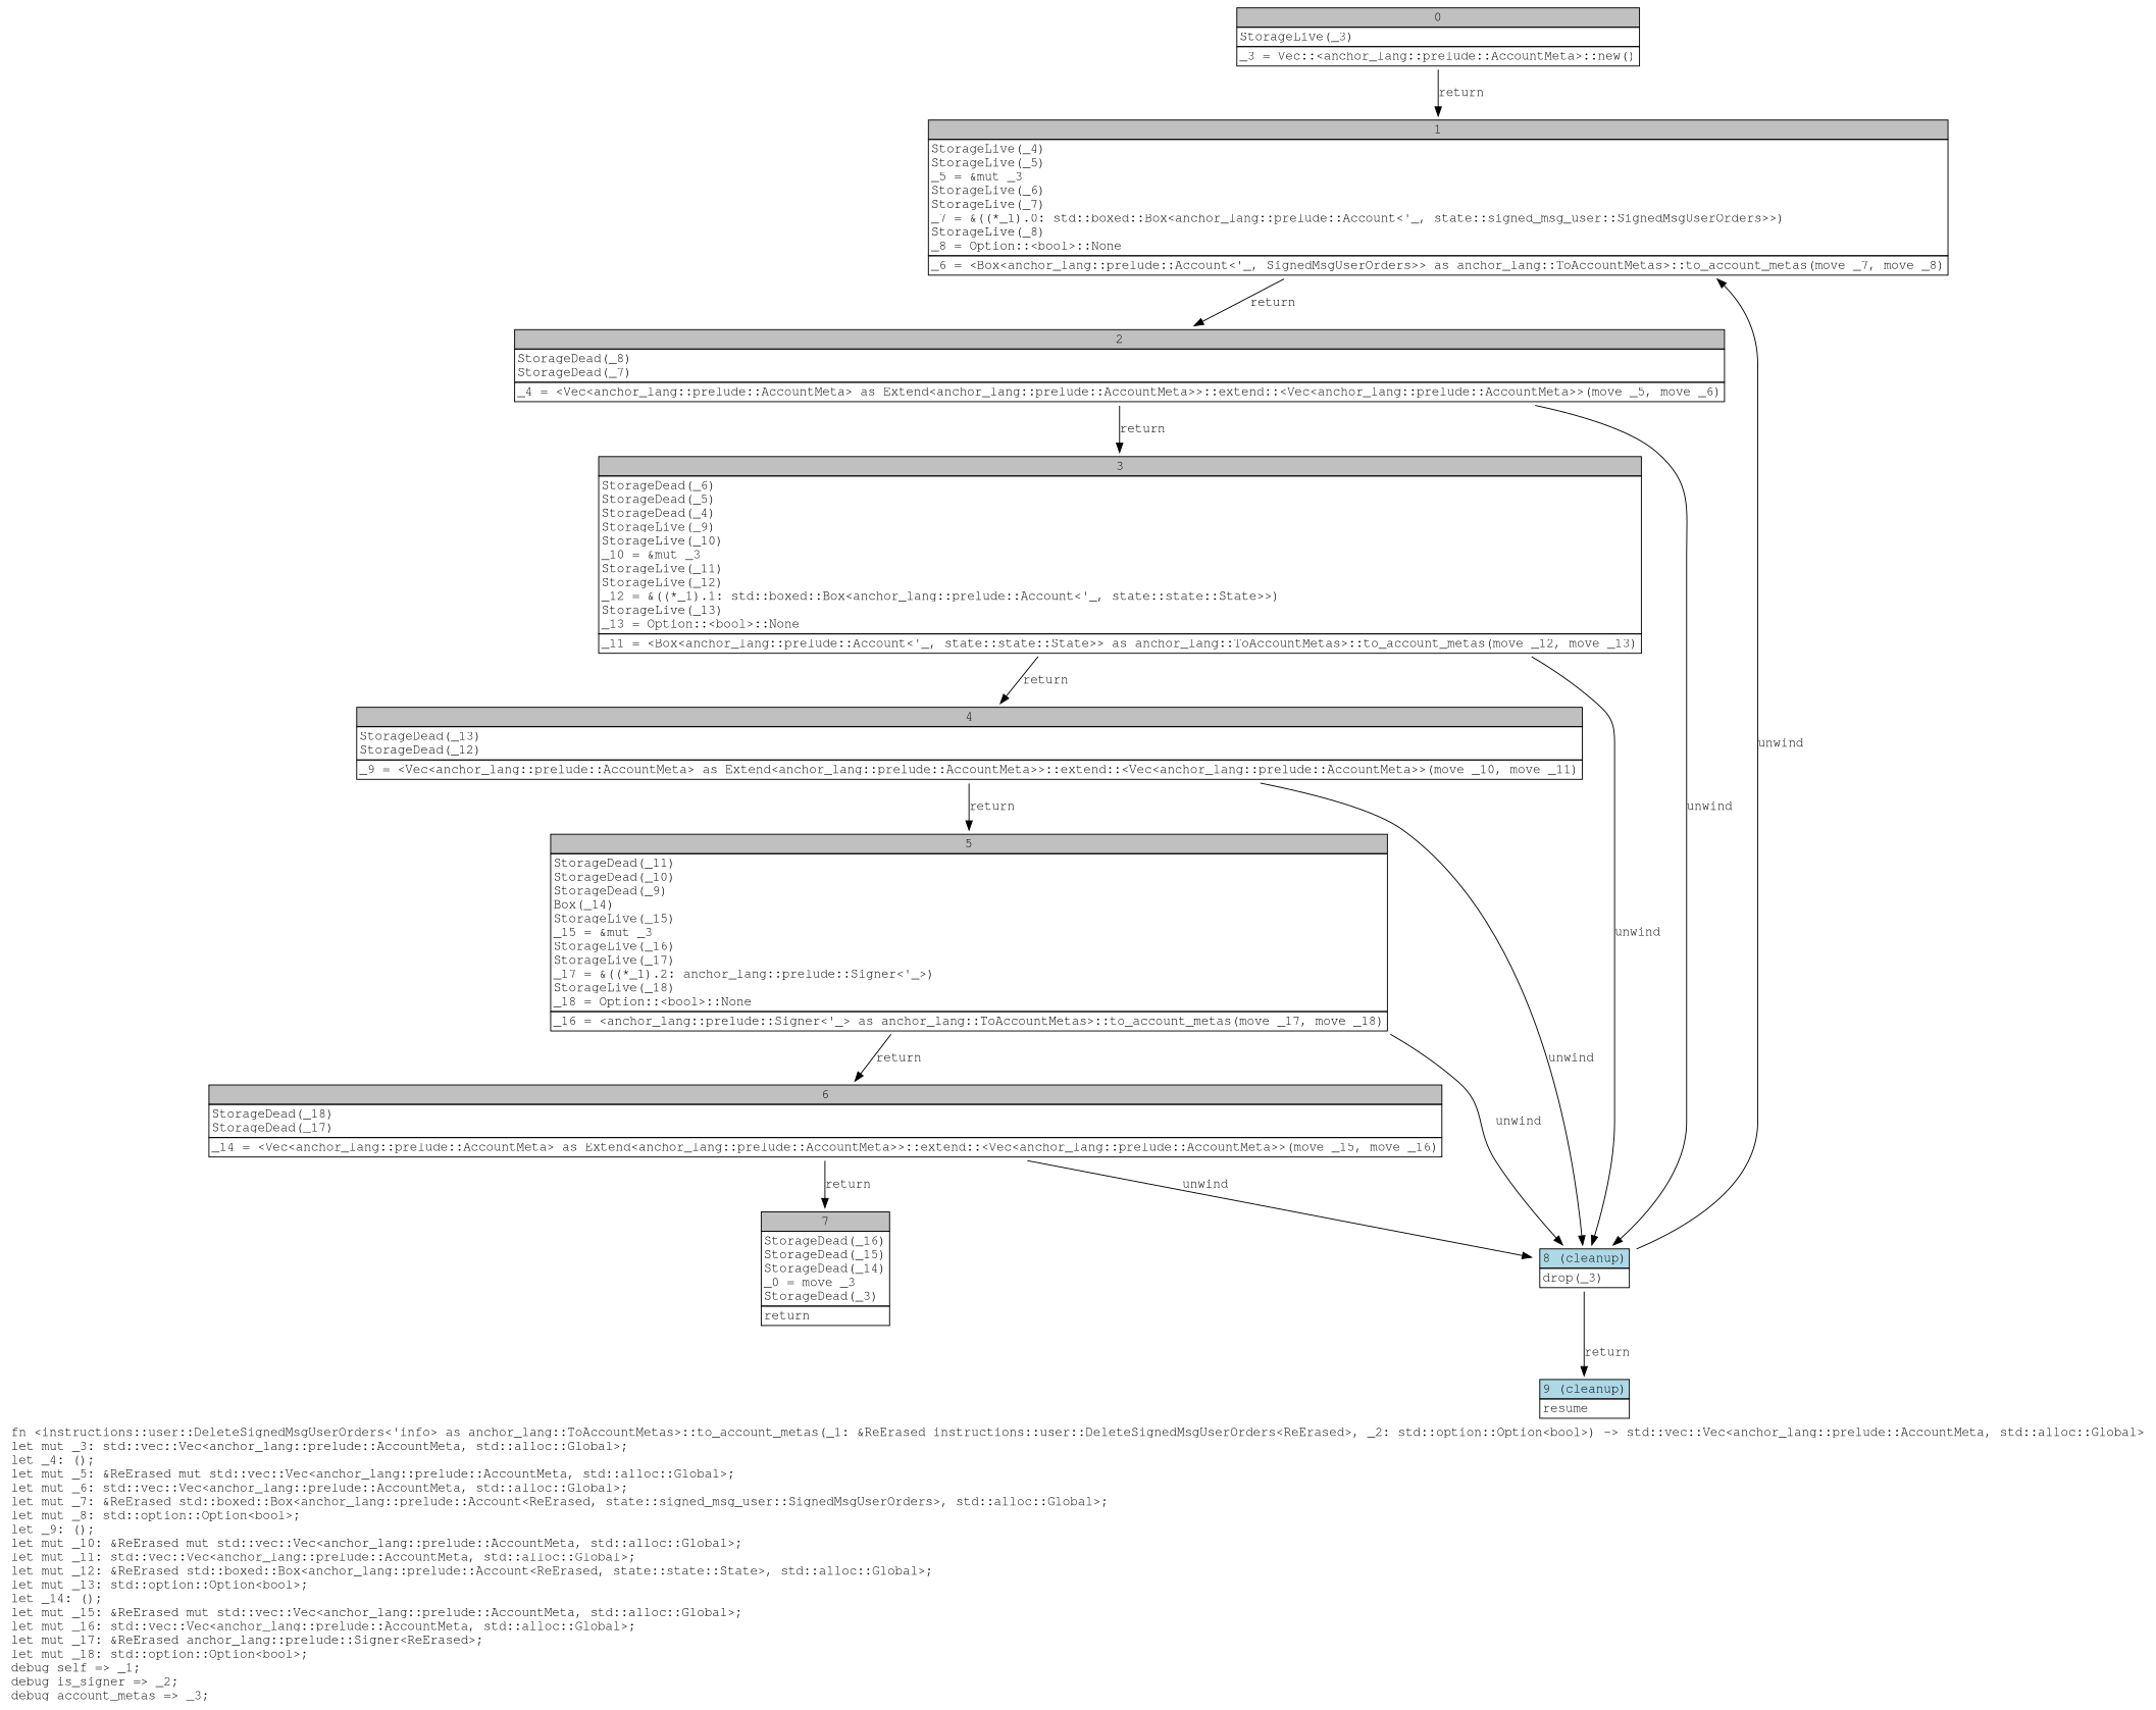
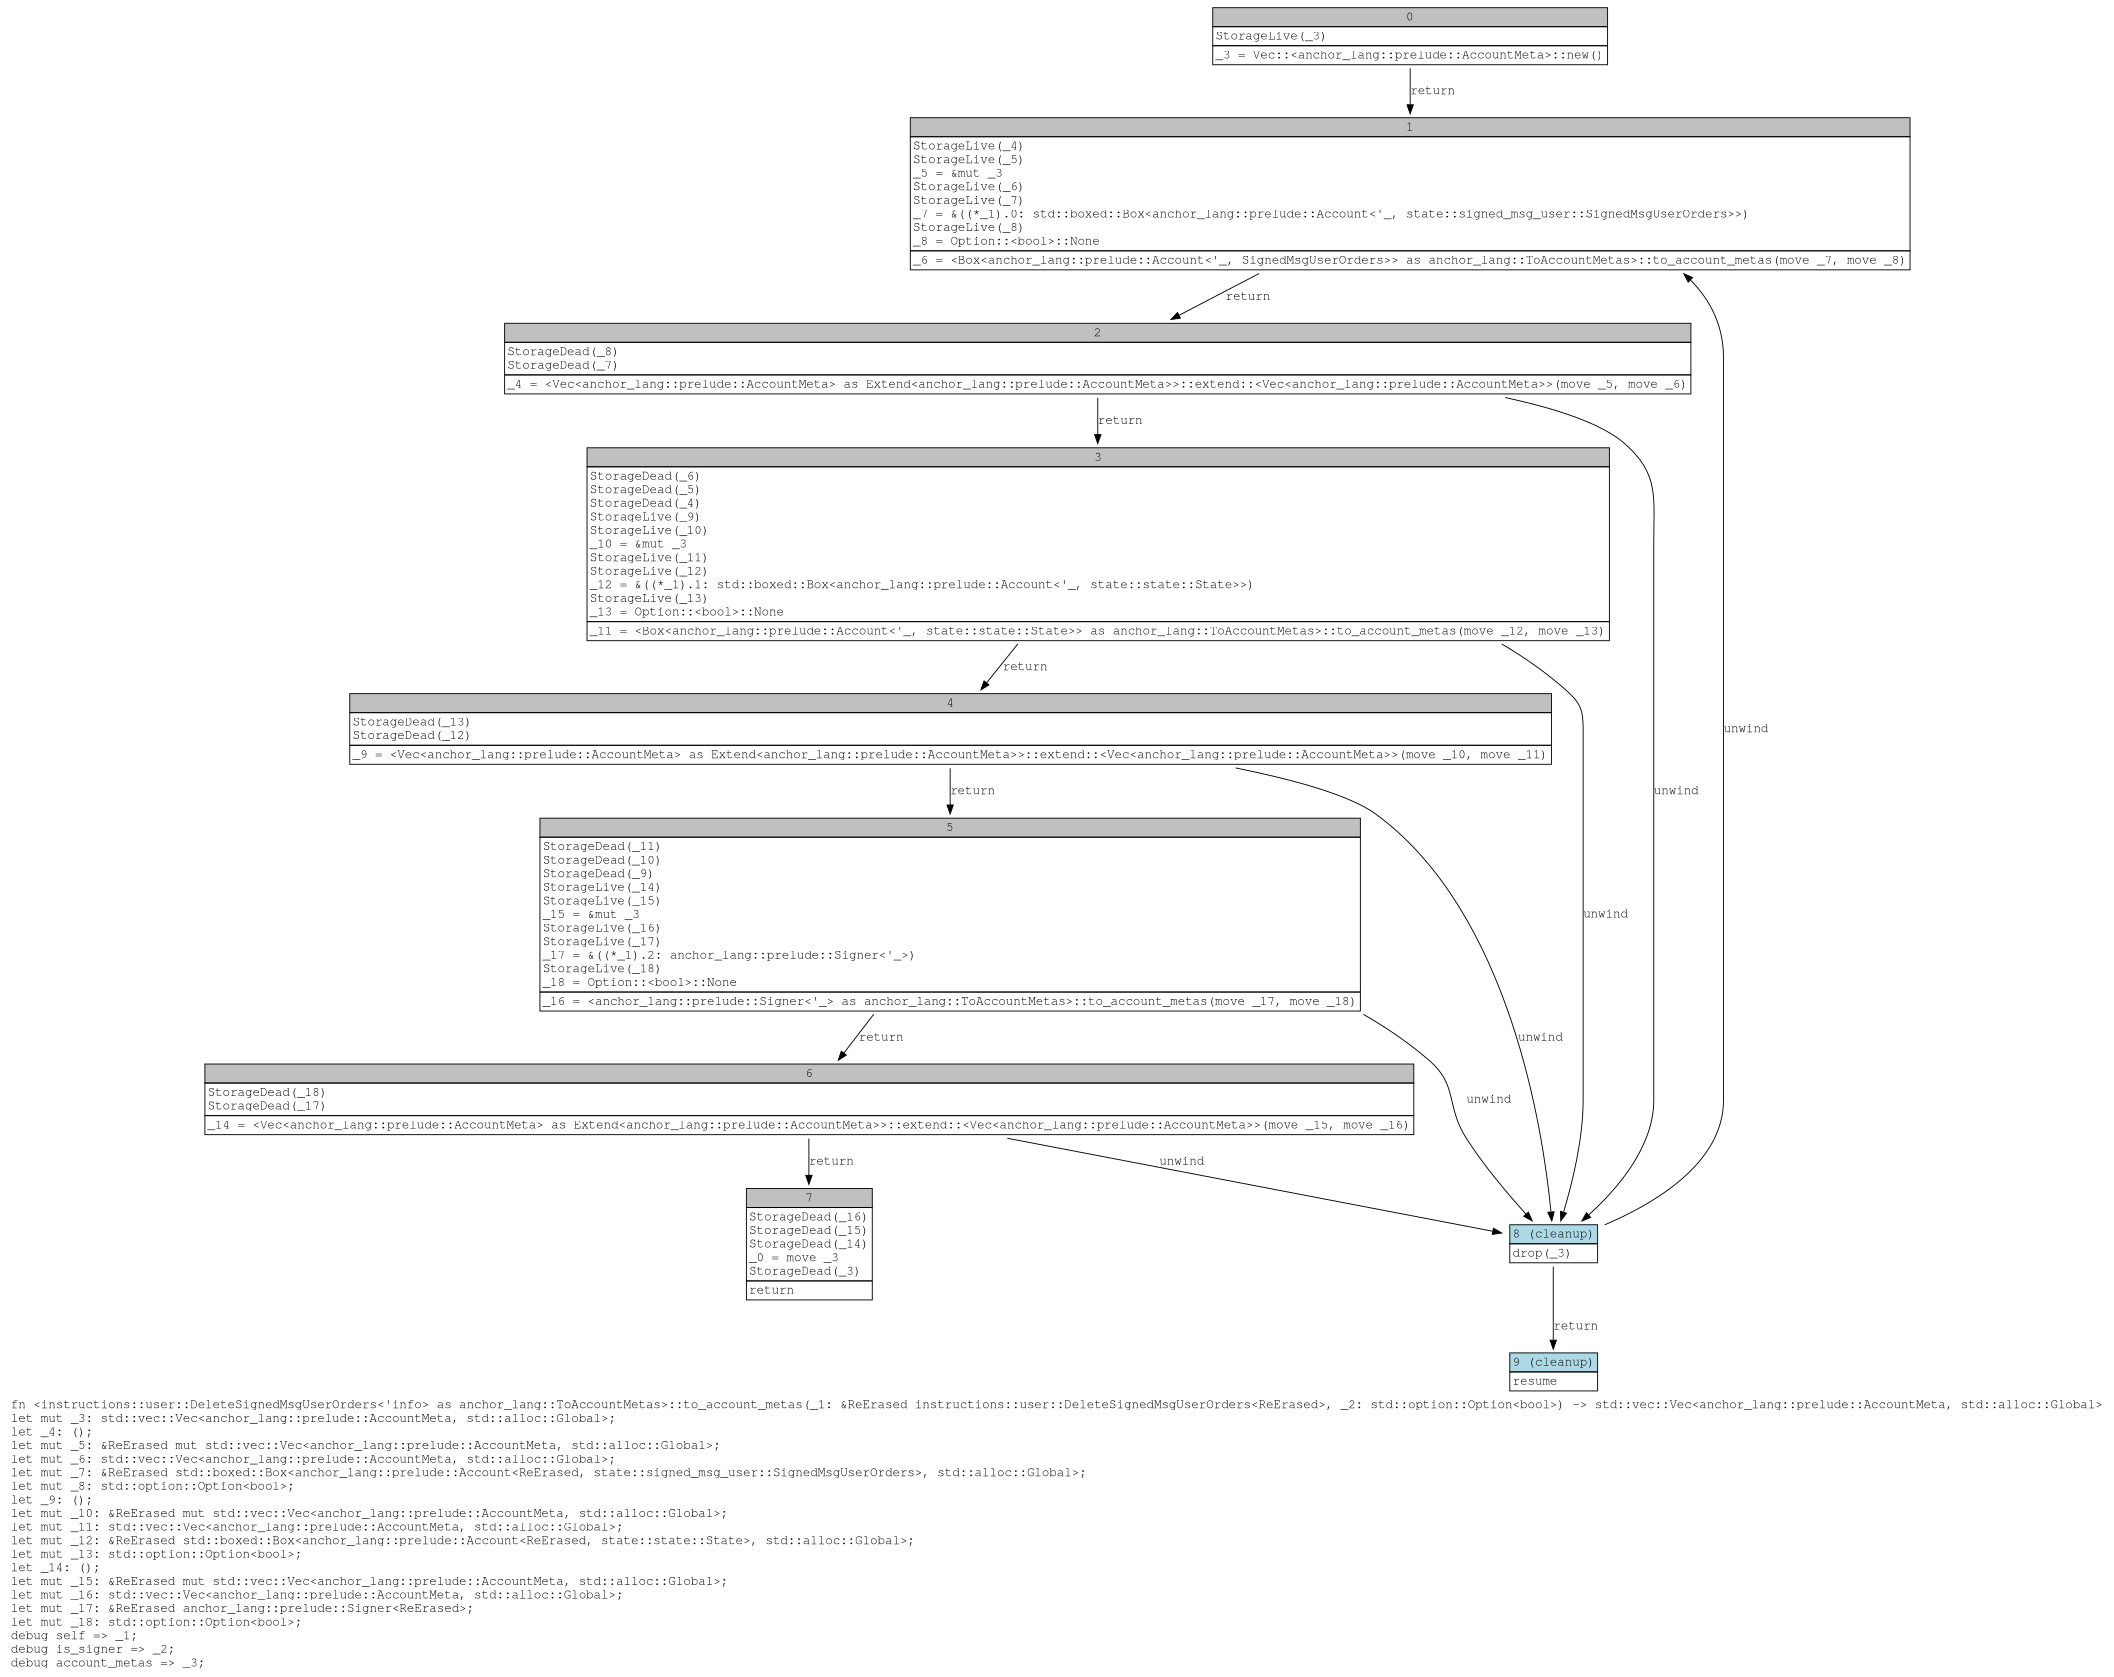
  digraph {
    fontname="Courier, monospace"
    label=<fn &lt;instructions::user::DeleteSignedMsgUserOrders&lt;'info&gt; as anchor_lang::ToAccountMetas&gt;::to_account_metas(_1: &amp;ReErased instructions::user::DeleteSignedMsgUserOrders&lt;ReErased&gt;, _2: std::option::Option&lt;bool&gt;) -&gt; std::vec::Vec&lt;anchor_lang::prelude::AccountMeta, std::alloc::Global&gt;<br align="left"/>let mut _3: std::vec::Vec&lt;anchor_lang::prelude::AccountMeta, std::alloc::Global&gt;;<br align="left"/>let _4: ();<br align="left"/>let mut _5: &amp;ReErased mut std::vec::Vec&lt;anchor_lang::prelude::AccountMeta, std::alloc::Global&gt;;<br align="left"/>let mut _6: std::vec::Vec&lt;anchor_lang::prelude::AccountMeta, std::alloc::Global&gt;;<br align="left"/>let mut _7: &amp;ReErased std::boxed::Box&lt;anchor_lang::prelude::Account&lt;ReErased, state::signed_msg_user::SignedMsgUserOrders&gt;, std::alloc::Global&gt;;<br align="left"/>let mut _8: std::option::Option&lt;bool&gt;;<br align="left"/>let _9: ();<br align="left"/>let mut _10: &amp;ReErased mut std::vec::Vec&lt;anchor_lang::prelude::AccountMeta, std::alloc::Global&gt;;<br align="left"/>let mut _11: std::vec::Vec&lt;anchor_lang::prelude::AccountMeta, std::alloc::Global&gt;;<br align="left"/>let mut _12: &amp;ReErased std::boxed::Box&lt;anchor_lang::prelude::Account&lt;ReErased, state::state::State&gt;, std::alloc::Global&gt;;<br align="left"/>let mut _13: std::option::Option&lt;bool&gt;;<br align="left"/>let _14: ();<br align="left"/>let mut _15: &amp;ReErased mut std::vec::Vec&lt;anchor_lang::prelude::AccountMeta, std::alloc::Global&gt;;<br align="left"/>let mut _16: std::vec::Vec&lt;anchor_lang::prelude::AccountMeta, std::alloc::Global&gt;;<br align="left"/>let mut _17: &amp;ReErased anchor_lang::prelude::Signer&lt;ReErased&gt;;<br align="left"/>let mut _18: std::option::Option&lt;bool&gt;;<br align="left"/>debug self =&gt; _1;<br align="left"/>debug is_signer =&gt; _2;<br align="left"/>debug account_metas =&gt; _3;<br align="left"/>>
    node [fontname="Courier, monospace" shape=none]
    edge [fontname="Courier, monospace"]
    n1 [label=<<table border="0" cellborder="1" cellspacing="0"><tr><td bgcolor="gray" align="center" colspan="1">0</td></tr><tr><td align="left" balign="left">StorageLive(_3)<br/></td></tr><tr><td align="left">_3 = Vec::&lt;anchor_lang::prelude::AccountMeta&gt;::new()</td></tr></table>>]
    n2 [label=<<table border="0" cellborder="1" cellspacing="0"><tr><td bgcolor="gray" align="center" colspan="1">1</td></tr><tr><td align="left" balign="left">StorageLive(_4)<br/>StorageLive(_5)<br/>_5 = &amp;mut _3<br/>StorageLive(_6)<br/>StorageLive(_7)<br/>_7 = &amp;((*_1).0: std::boxed::Box&lt;anchor_lang::prelude::Account&lt;'_, state::signed_msg_user::SignedMsgUserOrders&gt;&gt;)<br/>StorageLive(_8)<br/>_8 = Option::&lt;bool&gt;::None<br/></td></tr><tr><td align="left">_6 = &lt;Box&lt;anchor_lang::prelude::Account&lt;'_, SignedMsgUserOrders&gt;&gt; as anchor_lang::ToAccountMetas&gt;::to_account_metas(move _7, move _8)</td></tr></table>>]
    n3 [label=<<table border="0" cellborder="1" cellspacing="0"><tr><td bgcolor="gray" align="center" colspan="1">2</td></tr><tr><td align="left" balign="left">StorageDead(_8)<br/>StorageDead(_7)<br/></td></tr><tr><td align="left">_4 = &lt;Vec&lt;anchor_lang::prelude::AccountMeta&gt; as Extend&lt;anchor_lang::prelude::AccountMeta&gt;&gt;::extend::&lt;Vec&lt;anchor_lang::prelude::AccountMeta&gt;&gt;(move _5, move _6)</td></tr></table>>]
    n4 [label=<<table border="0" cellborder="1" cellspacing="0"><tr><td bgcolor="lightblue" align="center" colspan="1">8 (cleanup)</td></tr><tr><td align="left">drop(_3)</td></tr></table>>]
    n5 [label=<<table border="0" cellborder="1" cellspacing="0"><tr><td bgcolor="gray" align="center" colspan="1">3</td></tr><tr><td align="left" balign="left">StorageDead(_6)<br/>StorageDead(_5)<br/>StorageDead(_4)<br/>StorageLive(_9)<br/>StorageLive(_10)<br/>_10 = &amp;mut _3<br/>StorageLive(_11)<br/>StorageLive(_12)<br/>_12 = &amp;((*_1).1: std::boxed::Box&lt;anchor_lang::prelude::Account&lt;'_, state::state::State&gt;&gt;)<br/>StorageLive(_13)<br/>_13 = Option::&lt;bool&gt;::None<br/></td></tr><tr><td align="left">_11 = &lt;Box&lt;anchor_lang::prelude::Account&lt;'_, state::state::State&gt;&gt; as anchor_lang::ToAccountMetas&gt;::to_account_metas(move _12, move _13)</td></tr></table>>]
    n6 [label=<<table border="0" cellborder="1" cellspacing="0"><tr><td bgcolor="lightblue" align="center" colspan="1">9 (cleanup)</td></tr><tr><td align="left">resume</td></tr></table>>]
    n7 [label=<<table border="0" cellborder="1" cellspacing="0"><tr><td bgcolor="gray" align="center" colspan="1">4</td></tr><tr><td align="left" balign="left">StorageDead(_13)<br/>StorageDead(_12)<br/></td></tr><tr><td align="left">_9 = &lt;Vec&lt;anchor_lang::prelude::AccountMeta&gt; as Extend&lt;anchor_lang::prelude::AccountMeta&gt;&gt;::extend::&lt;Vec&lt;anchor_lang::prelude::AccountMeta&gt;&gt;(move _10, move _11)</td></tr></table>>]
-   n8 [label=<<table border="0" cellborder="1" cellspacing="0"><tr><td bgcolor="gray" align="center" colspan="1">5</td></tr><tr><td align="left" balign="left">StorageDead(_11)<br/>StorageDead(_10)<br/>StorageDead(_9)<br/>Box(_14)<br/>StorageLive(_15)<br/>_15 = &amp;mut _3<br/>StorageLive(_16)<br/>StorageLive(_17)<br/>_17 = &amp;((*_1).2: anchor_lang::prelude::Signer&lt;'_&gt;)<br/>StorageLive(_18)<br/>_18 = Option::&lt;bool&gt;::None<br/></td></tr><tr><td align="left">_16 = &lt;anchor_lang::prelude::Signer&lt;'_&gt; as anchor_lang::ToAccountMetas&gt;::to_account_metas(move _17, move _18)</td></tr></table>>]
+   n8 [label=<<table border="0" cellborder="1" cellspacing="0"><tr><td bgcolor="gray" align="center" colspan="1">5</td></tr><tr><td align="left" balign="left">StorageDead(_11)<br/>StorageDead(_10)<br/>StorageDead(_9)<br/>StorageLive(_14)<br/>StorageLive(_15)<br/>_15 = &amp;mut _3<br/>StorageLive(_16)<br/>StorageLive(_17)<br/>_17 = &amp;((*_1).2: anchor_lang::prelude::Signer&lt;'_&gt;)<br/>StorageLive(_18)<br/>_18 = Option::&lt;bool&gt;::None<br/></td></tr><tr><td align="left">_16 = &lt;anchor_lang::prelude::Signer&lt;'_&gt; as anchor_lang::ToAccountMetas&gt;::to_account_metas(move _17, move _18)</td></tr></table>>]
    n9 [label=<<table border="0" cellborder="1" cellspacing="0"><tr><td bgcolor="gray" align="center" colspan="1">6</td></tr><tr><td align="left" balign="left">StorageDead(_18)<br/>StorageDead(_17)<br/></td></tr><tr><td align="left">_14 = &lt;Vec&lt;anchor_lang::prelude::AccountMeta&gt; as Extend&lt;anchor_lang::prelude::AccountMeta&gt;&gt;::extend::&lt;Vec&lt;anchor_lang::prelude::AccountMeta&gt;&gt;(move _15, move _16)</td></tr></table>>]
    n10 [label=<<table border="0" cellborder="1" cellspacing="0"><tr><td bgcolor="gray" align="center" colspan="1">7</td></tr><tr><td align="left" balign="left">StorageDead(_16)<br/>StorageDead(_15)<br/>StorageDead(_14)<br/>_0 = move _3<br/>StorageDead(_3)<br/></td></tr><tr><td align="left">return</td></tr></table>>]
    n1 -> n2 [label=return]
    n2 -> n3 [label=return]
    n3 -> n4 [label=unwind]
    n3 -> n5 [label=return]
    n4 -> n2 [label=unwind]
    n4 -> n6 [label=return]
    n5 -> n4 [label=unwind]
    n5 -> n7 [label=return]
    n7 -> n4 [label=unwind]
    n7 -> n8 [label=return]
    n8 -> n4 [label=unwind]
    n8 -> n9 [label=return]
    n9 -> n4 [label=unwind]
    n9 -> n10 [label=return]
  }
